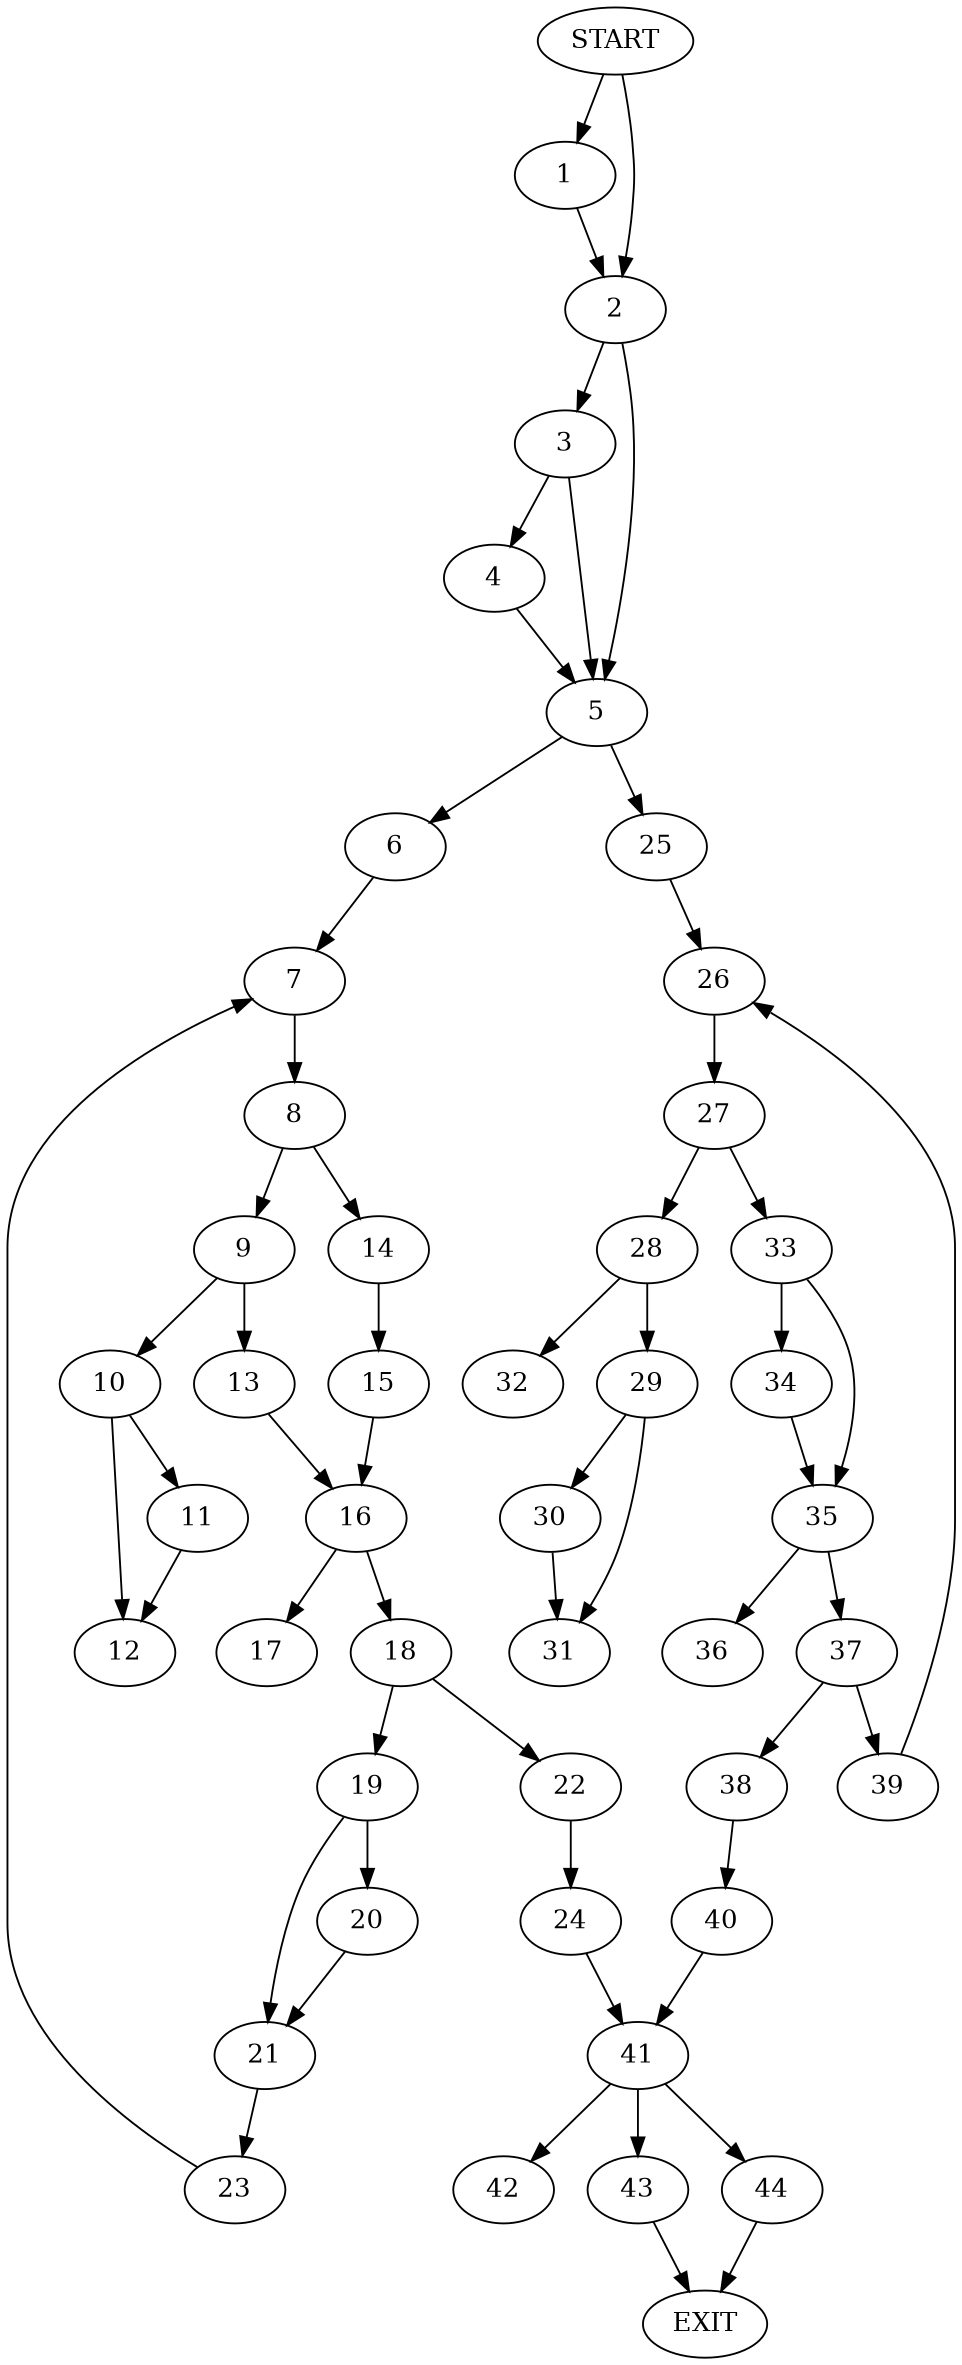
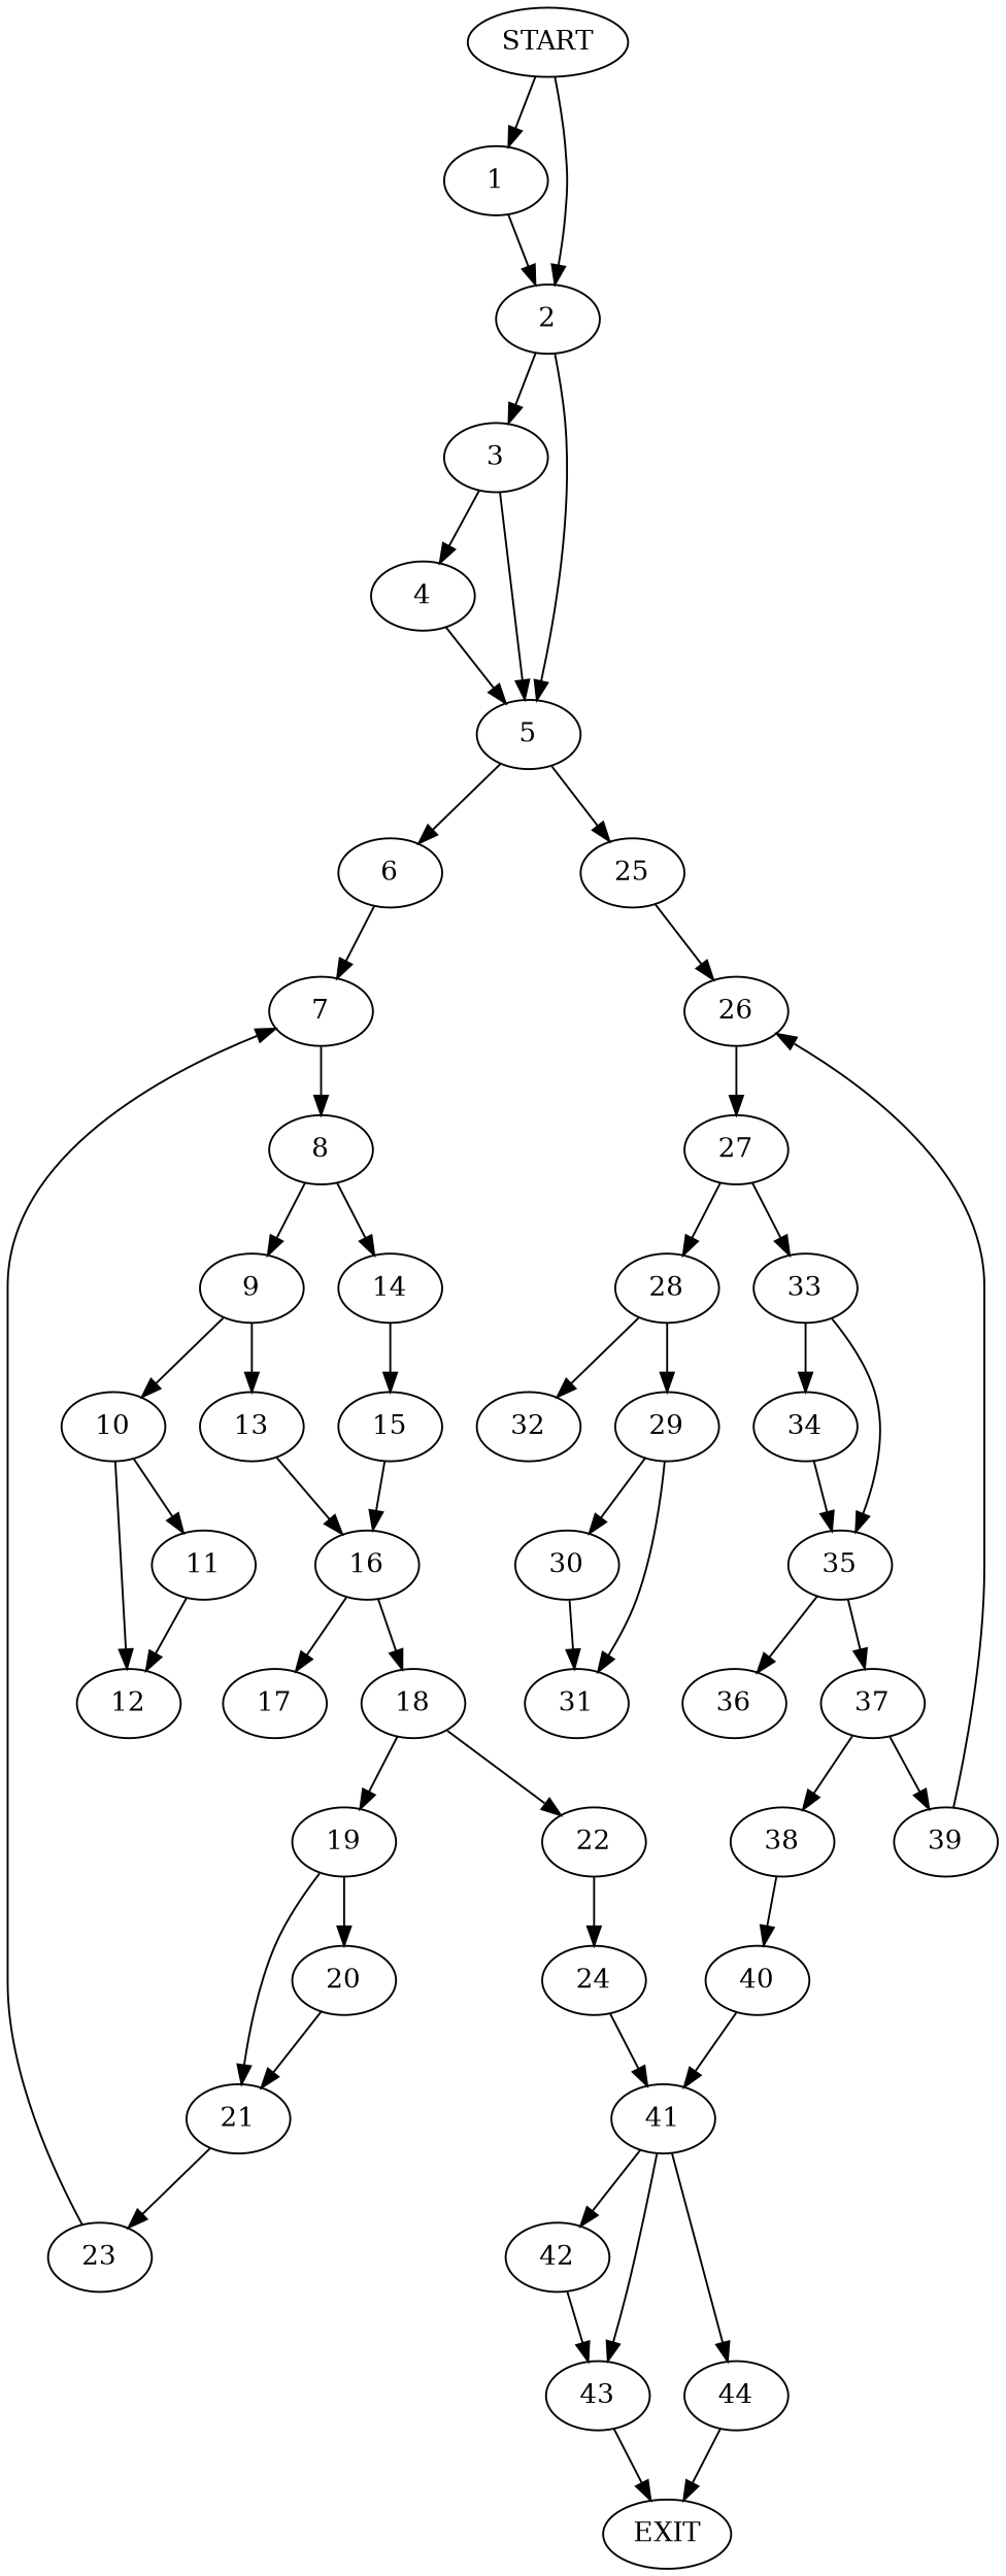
  digraph {
    n1 [label=START]
    1
    2
    3
    5
    4
    6
    25
    7
    26
    8
    9
    14
    10
    13
    15
    11
    12
    16
    17
    18
    19
    22
    20
    21
    24
    23
    41
    42
    43
    44
    27
    28
    33
    29
    32
    34
    35
    30
    31
    36
    37
    38
    39
    40
    n46 [label=EXIT]
    n1 -> 1
    n1 -> 2
    1 -> 2
    2 -> 3
    2 -> 5
    3 -> 5
    3 -> 4
    5 -> 6
    5 -> 25
    4 -> 5
    6 -> 7
    25 -> 26
    7 -> 8
    26 -> 27
    8 -> 9
    8 -> 14
    9 -> 10
    9 -> 13
    14 -> 15
    10 -> 11
    10 -> 12
    13 -> 16
    15 -> 16
    11 -> 12
    16 -> 17
    16 -> 18
    18 -> 19
    18 -> 22
    19 -> 20
    19 -> 21
    22 -> 24
    20 -> 21
    21 -> 23
    24 -> 41
    23 -> 7
    41 -> 42
    41 -> 43
    41 -> 44
+   42 -> 43
    43 -> n46
    44 -> n46
    27 -> 28
    27 -> 33
    28 -> 29
    28 -> 32
    33 -> 34
    33 -> 35
    29 -> 30
    29 -> 31
    34 -> 35
    35 -> 36
    35 -> 37
    30 -> 31
    37 -> 38
    37 -> 39
    38 -> 40
    39 -> 26
    40 -> 41
  }
